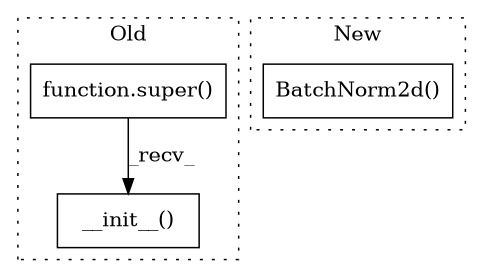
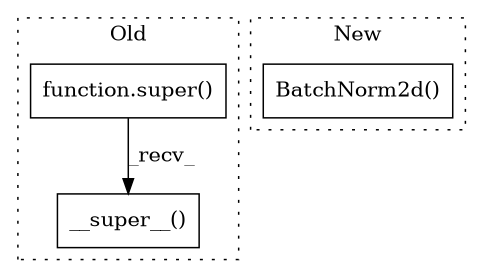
  digraph {
    node [a=75 shape=box]
-   n1 [l=34 label="__init__()" s=2983]
+   n1 [l=34 label="__super__()" s=2983]
    n2 [l="6,1" label="function.super()" s="2983,3005"]
    n3 [l="15,17" label="BatchNorm2d()" s="1700,1716"]
    subgraph cluster_1 {
      label=Old
      style=dotted
      n1
      n2
    }
    subgraph cluster_2 {
      label=New
      style=dotted
      n3
    }
    n2 -> n1 [label=_recv_]
  }
